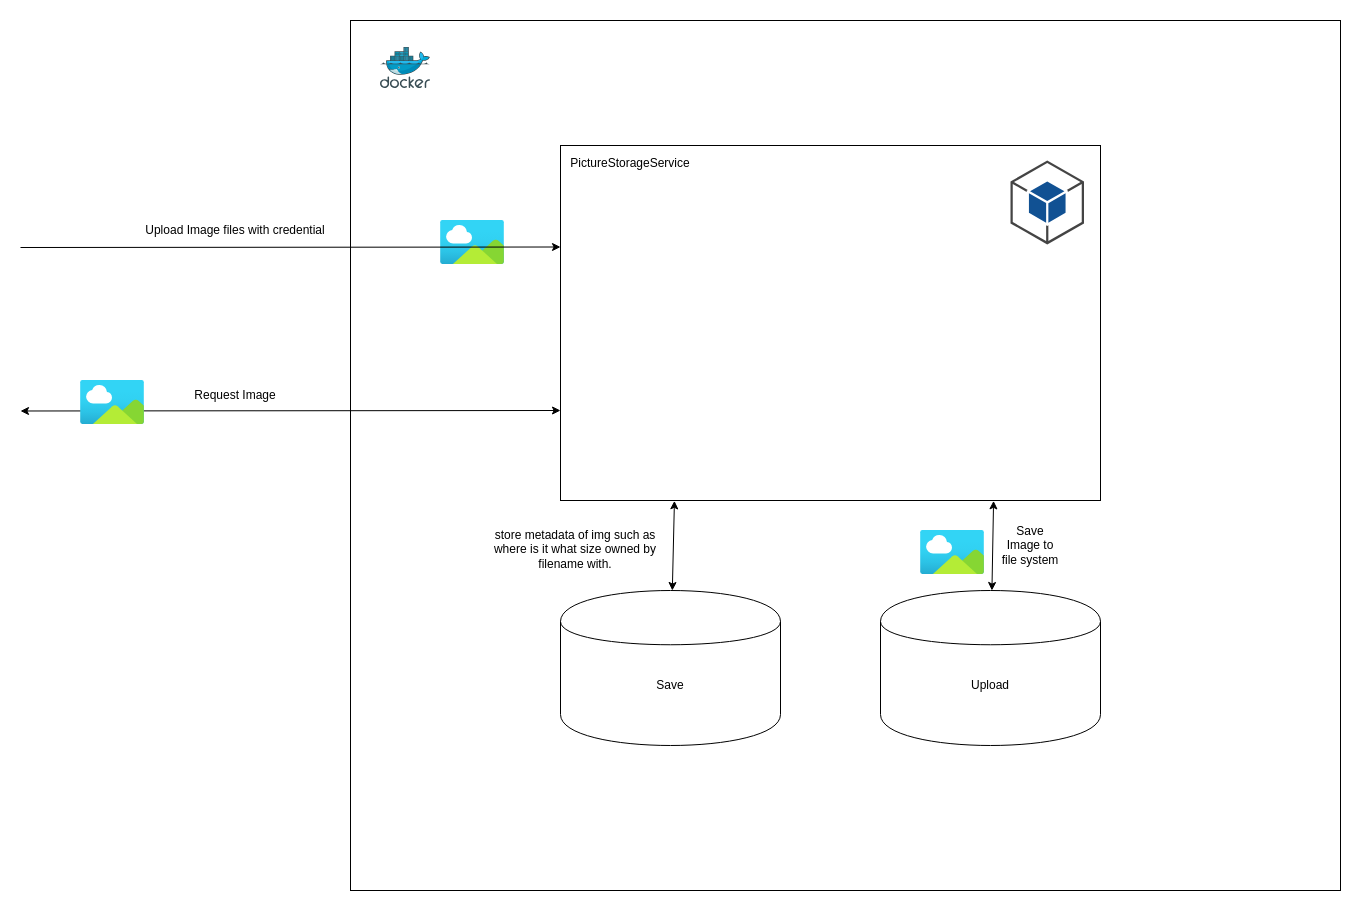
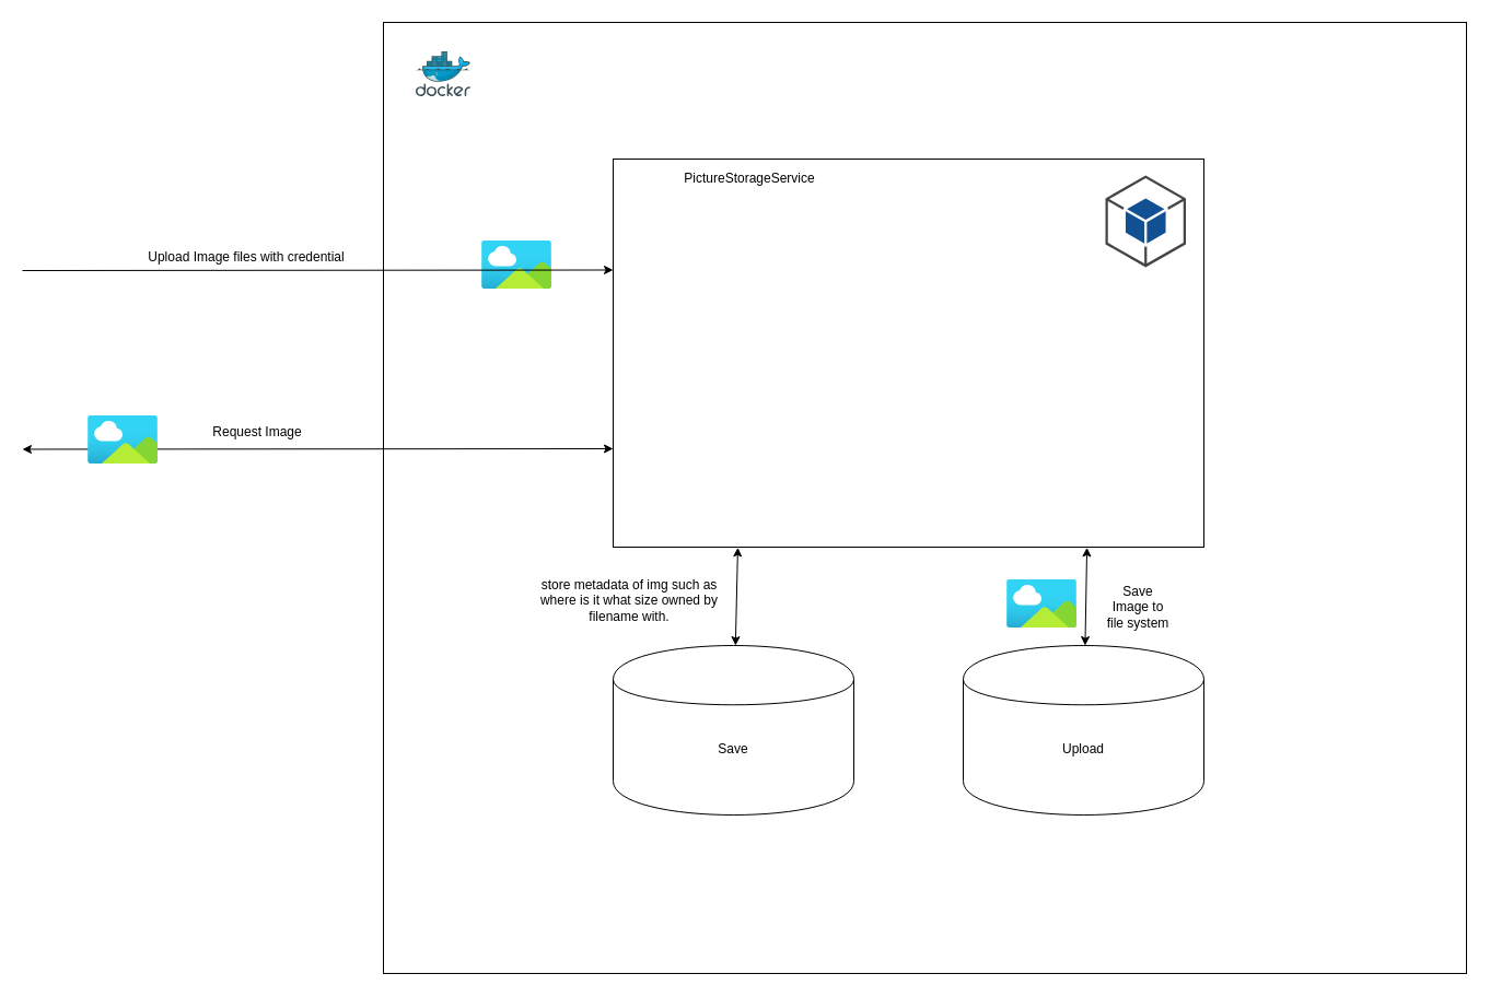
  <mxCell id="0" />
  <mxCell id="1" parent="0" />
  <mxCell id="2" value="" style="group" vertex="1" connectable="0" parent="1"><mxGeometry x="350" y="20" width="990" height="870" as="geometry" /></mxCell>
  <mxCell id="3" value="" style="rounded=0;whiteSpace=wrap;html=1;movable=0;resizable=0;rotatable=0;deletable=0;editable=0;connectable=0;" parent="2" vertex="1"><mxGeometry width="990" height="870" as="geometry" /></mxCell>
  <mxCell id="4" value="" style="sketch=0;aspect=fixed;html=1;points=[];align=center;image;fontSize=12;image=img/lib/mscae/Docker.svg;" parent="2" vertex="1"><mxGeometry x="30" y="27" width="50" height="41" as="geometry" /></mxCell>
  <mxCell id="5" value="" style="rounded=0;whiteSpace=wrap;html=1;" vertex="1" parent="2"><mxGeometry x="210" y="125" width="540" height="355" as="geometry" /></mxCell>
- <mxCell id="6" value="PictureStorageService" style="text;html=1;strokeColor=none;fillColor=none;align=center;verticalAlign=middle;whiteSpace=wrap;rounded=0;" vertex="1" parent="2"><mxGeometry x="210" y="128" width="140" height="30" as="geometry" /></mxCell>
+ <mxCell id="6" value="PictureStorageService" style="text;html=1;strokeColor=none;fillColor=none;align=center;verticalAlign=middle;whiteSpace=wrap;rounded=0;" vertex="1" parent="2"><mxGeometry x="265" y="128" width="140" height="30" as="geometry" /></mxCell>
  <mxCell id="7" value="" style="group" vertex="1" connectable="0" parent="2"><mxGeometry x="530" y="570" width="220" height="155" as="geometry" /></mxCell>
  <mxCell id="8" value="" style="shape=cylinder;whiteSpace=wrap;html=1;boundedLbl=1;backgroundOutline=1;" vertex="1" parent="7"><mxGeometry width="220" height="155" as="geometry" /></mxCell>
  <mxCell id="9" value="Upload" style="text;html=1;strokeColor=none;fillColor=none;align=center;verticalAlign=middle;whiteSpace=wrap;rounded=0;" vertex="1" parent="7"><mxGeometry x="80" y="80" width="60" height="30" as="geometry" /></mxCell>
  <mxCell id="10" value="" style="group" vertex="1" connectable="0" parent="2"><mxGeometry x="210" y="570" width="220" height="155" as="geometry" /></mxCell>
  <mxCell id="11" value="" style="shape=cylinder;whiteSpace=wrap;html=1;boundedLbl=1;backgroundOutline=1;" vertex="1" parent="10"><mxGeometry width="220" height="155" as="geometry" /></mxCell>
  <mxCell id="12" value="Save" style="text;html=1;strokeColor=none;fillColor=none;align=center;verticalAlign=middle;whiteSpace=wrap;rounded=0;" vertex="1" parent="10"><mxGeometry x="80" y="80" width="60" height="30" as="geometry" /></mxCell>
  <mxCell id="13" style="edgeStyle=none;html=1;entryX=0.802;entryY=1.001;entryDx=0;entryDy=0;entryPerimeter=0;endArrow=classic;endFill=1;startArrow=classic;startFill=1;" edge="1" parent="2" source="8" target="5"><mxGeometry relative="1" as="geometry" /></mxCell>
  <mxCell id="14" style="edgeStyle=none;html=1;entryX=0.211;entryY=1.001;entryDx=0;entryDy=0;entryPerimeter=0;startArrow=classic;startFill=1;" edge="1" parent="2" source="11" target="5"><mxGeometry relative="1" as="geometry" /></mxCell>
  <mxCell id="15" value="" style="outlineConnect=0;dashed=0;verticalLabelPosition=bottom;verticalAlign=top;align=center;html=1;shape=mxgraph.aws3.android;fillColor=#115193;gradientColor=none;" vertex="1" parent="2"><mxGeometry x="660" y="140" width="73.5" height="84" as="geometry" /></mxCell>
  <mxCell id="16" value="" style="endArrow=classic;html=1;entryX=0;entryY=0.5;entryDx=0;entryDy=0;startArrow=classic;startFill=1;" edge="1" parent="2"><mxGeometry width="50" height="50" relative="1" as="geometry"><mxPoint x="-330" y="390.5" as="sourcePoint" /><mxPoint x="210" y="390" as="targetPoint" /></mxGeometry></mxCell>
  <mxCell id="17" value="" style="aspect=fixed;html=1;points=[];align=center;image;fontSize=12;image=img/lib/azure2/general/Image.svg;" vertex="1" parent="2"><mxGeometry x="90" y="200" width="64" height="44" as="geometry" /></mxCell>
  <mxCell id="18" value="" style="aspect=fixed;html=1;points=[];align=center;image;fontSize=12;image=img/lib/azure2/general/Image.svg;" vertex="1" parent="2"><mxGeometry x="570" y="510" width="64" height="44" as="geometry" /></mxCell>
- <mxCell id="19" value="Save Image to file system" style="text;html=1;strokeColor=none;fillColor=none;align=center;verticalAlign=middle;whiteSpace=wrap;rounded=0;" vertex="1" parent="2"><mxGeometry x="650" y="510" width="60" height="30" as="geometry" /></mxCell>
+ <mxCell id="19" value="Save Image to file system" style="text;html=1;strokeColor=none;fillColor=none;align=center;verticalAlign=middle;whiteSpace=wrap;rounded=0;" vertex="1" parent="2"><mxGeometry x="660" y="520" width="60" height="30" as="geometry" /></mxCell>
  <mxCell id="20" value="store metadata of img such as where is it what size owned by filename with." style="text;html=1;strokeColor=none;fillColor=none;align=center;verticalAlign=middle;whiteSpace=wrap;rounded=0;" vertex="1" parent="2"><mxGeometry x="140" y="499" width="170" height="60" as="geometry" /></mxCell>
  <mxCell id="21" value="" style="endArrow=classic;html=1;entryX=0;entryY=0.5;entryDx=0;entryDy=0;" edge="1" parent="1"><mxGeometry width="50" height="50" relative="1" as="geometry"><mxPoint x="20" y="247" as="sourcePoint" /><mxPoint x="560" y="246.5" as="targetPoint" /></mxGeometry></mxCell>
- <mxCell id="22" value="Upload Image files with credential" style="text;html=1;strokeColor=none;fillColor=none;align=center;verticalAlign=middle;whiteSpace=wrap;rounded=0;" vertex="1" parent="1"><mxGeometry x="120" y="215" width="230" height="30" as="geometry" /></mxCell>
+ <mxCell id="22" value="Upload Image files with credential" style="text;html=1;strokeColor=none;fillColor=none;align=center;verticalAlign=middle;whiteSpace=wrap;rounded=0;" vertex="1" parent="1"><mxGeometry x="110" y="220" width="230" height="30" as="geometry" /></mxCell>
  <mxCell id="23" value="Request Image" style="text;html=1;strokeColor=none;fillColor=none;align=center;verticalAlign=middle;whiteSpace=wrap;rounded=0;" vertex="1" parent="1"><mxGeometry x="120" y="380" width="230" height="30" as="geometry" /></mxCell>
  <mxCell id="24" value="" style="aspect=fixed;html=1;points=[];align=center;image;fontSize=12;image=img/lib/azure2/general/Image.svg;" vertex="1" parent="1"><mxGeometry x="80" y="380" width="64" height="44" as="geometry" /></mxCell>
